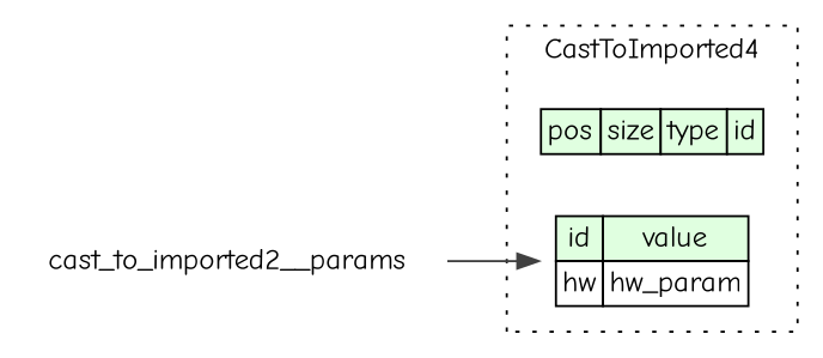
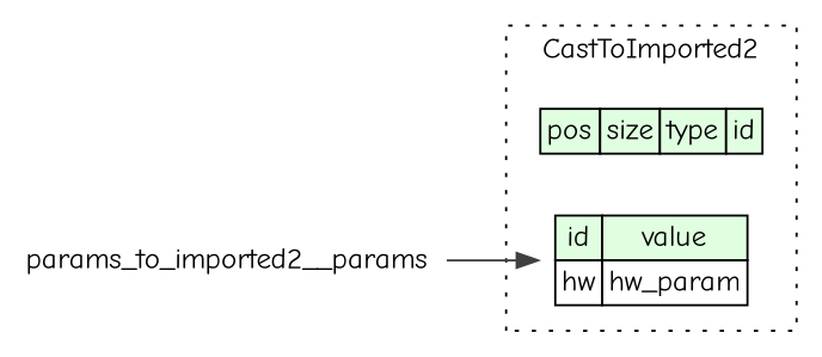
  digraph {
    rankdir=LR
    fontname="Comic Neue"
    node [shape=plaintext fontname="Comic Neue"]
    n1 [label=<<TABLE BORDER="0" CELLBORDER="1" CELLSPACING="0"> 			<TR><TD BGCOLOR="#E0FFE0">pos</TD><TD BGCOLOR="#E0FFE0">size</TD><TD BGCOLOR="#E0FFE0">type</TD><TD BGCOLOR="#E0FFE0">id</TD></TR> 		</TABLE>>]
    n2 [label=<<TABLE BORDER="0" CELLBORDER="1" CELLSPACING="0"> 			<TR><TD BGCOLOR="#E0FFE0">id</TD><TD BGCOLOR="#E0FFE0">value</TD></TR> 			<TR><TD>hw</TD><TD>hw_param</TD></TR> 		</TABLE>>]
-   cast_to_imported2__params
+   cast_to_imported2__params [label=params_to_imported2__params]
    subgraph cluster_1 {
-     label=CastToImported4
+     label=CastToImported2
      style=dotted
      n1
      n2
    }
    cast_to_imported2__params -> n2 [color="#404040" tailport=hw_param_type fontname="Comic Neue"]
  }
